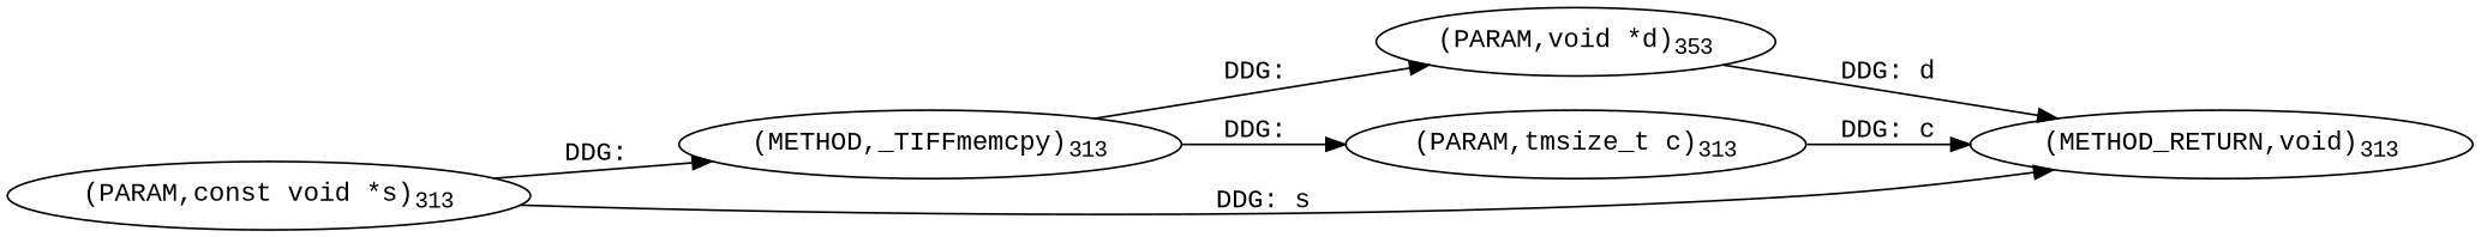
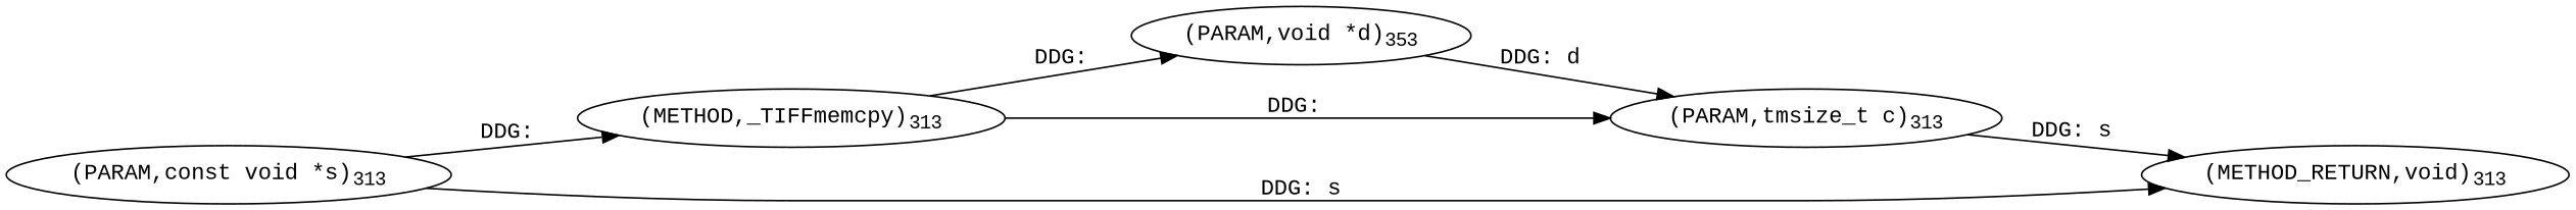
  digraph {
    fontname="Liberation Mono"
    rankdir=LR
    node [fontname="Liberation Mono"]
    edge [fontname="Liberation Mono"]
    n1 [label=<(METHOD,_TIFFmemcpy)<SUB>313</SUB>>]
    n2 [label=<(PARAM,void *d)<SUB>353</SUB>>]
    n3 [label=<(PARAM,tmsize_t c)<SUB>313</SUB>>]
    n4 [label=<(METHOD_RETURN,void)<SUB>313</SUB>>]
    n5 [label=<(PARAM,const void *s)<SUB>313</SUB>>]
    n1 -> n2 [label="DDG: "]
    n1 -> n3 [label="DDG: "]
-   n2 -> n4 [label="DDG: d"]
-   n3 -> n4 [label="DDG: c"]
+   n2 -> n3 [label="DDG: d"]
+   n3 -> n4 [label="DDG: s"]
    n5 -> n1 [label="DDG: "]
    n5 -> n4 [label="DDG: s"]
  }
